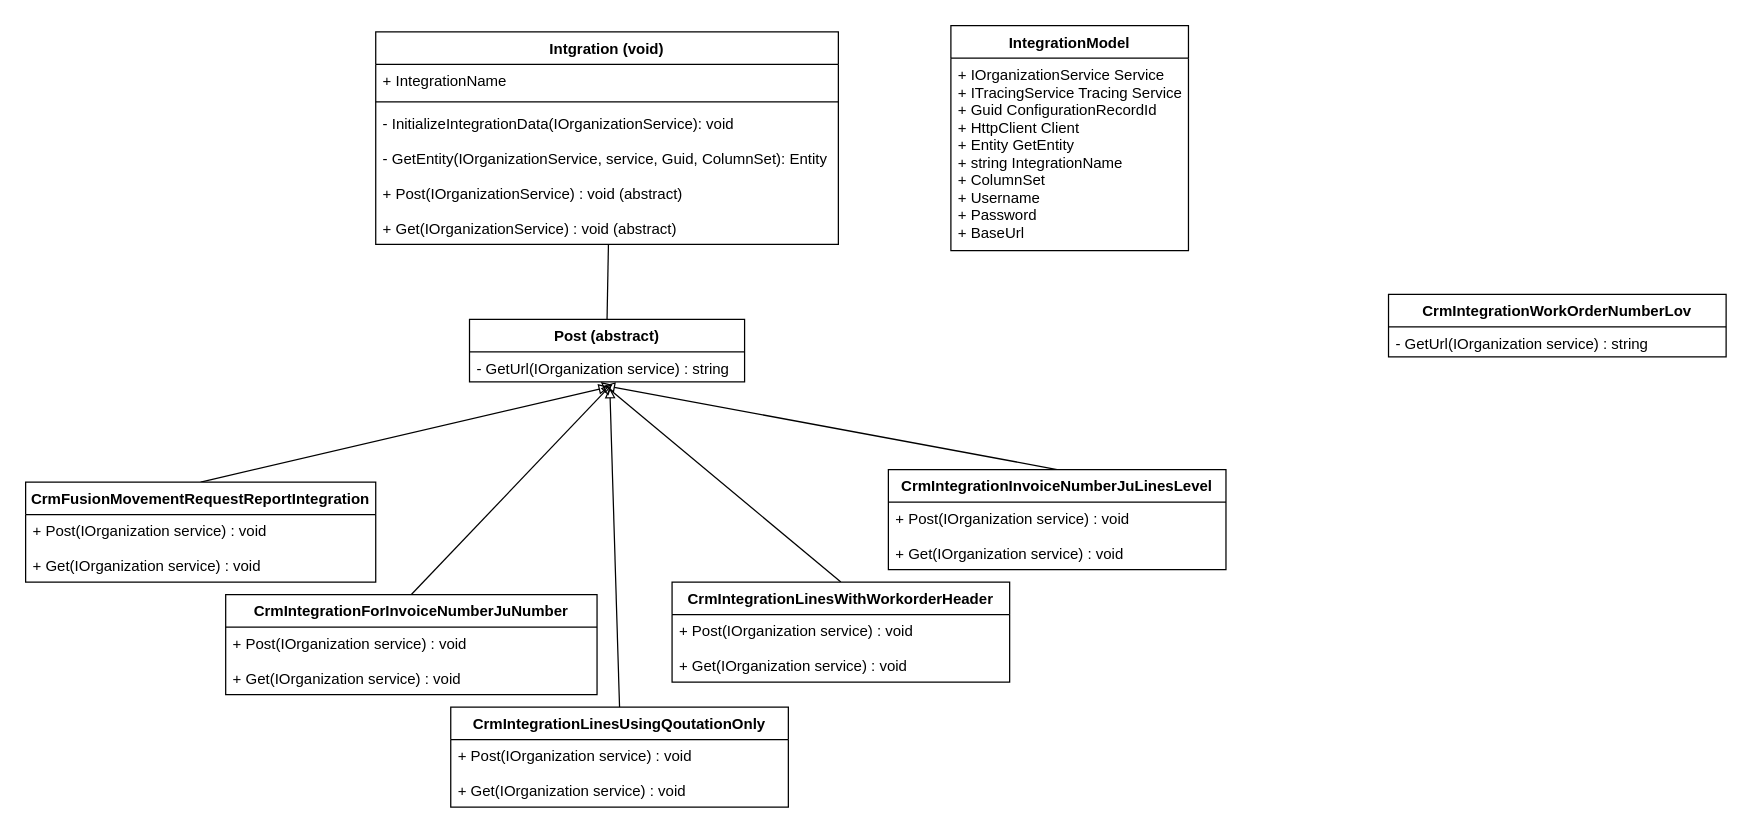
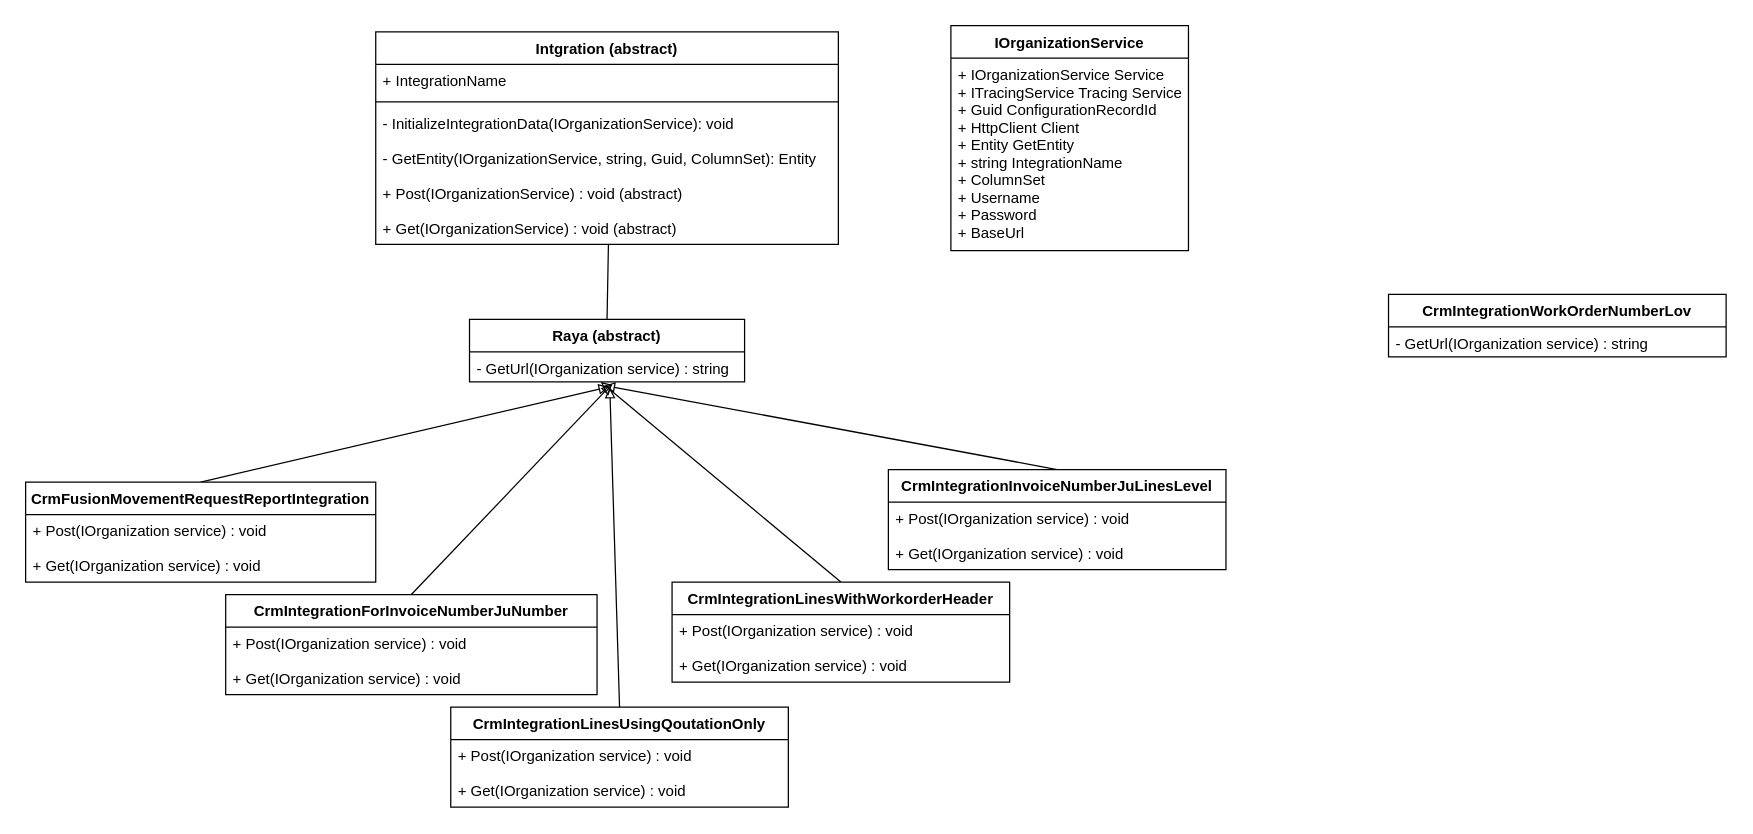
  <mxCell id="0" />
  <mxCell id="1" parent="0" />
- <mxCell id="2" value="Intgration (void)" style="swimlane;fontStyle=1;align=center;verticalAlign=top;childLayout=stackLayout;horizontal=1;startSize=26;horizontalStack=0;resizeParent=1;resizeParentMax=0;resizeLast=0;collapsible=1;marginBottom=0;" vertex="1" parent="1"><mxGeometry x="300" y="25" width="370" height="170" as="geometry" /></mxCell>
+ <mxCell id="2" value="Intgration (abstract)" style="swimlane;fontStyle=1;align=center;verticalAlign=top;childLayout=stackLayout;horizontal=1;startSize=26;horizontalStack=0;resizeParent=1;resizeParentMax=0;resizeLast=0;collapsible=1;marginBottom=0;" vertex="1" parent="1"><mxGeometry x="300" y="25" width="370" height="170" as="geometry" /></mxCell>
  <mxCell id="3" value="+ IntegrationName " style="text;strokeColor=none;fillColor=none;align=left;verticalAlign=top;spacingLeft=4;spacingRight=4;overflow=hidden;rotatable=0;points=[[0,0.5],[1,0.5]];portConstraint=eastwest;" vertex="1" parent="2"><mxGeometry y="26" width="370" height="26" as="geometry" /></mxCell>
  <mxCell id="4" value="" style="line;strokeWidth=1;fillColor=none;align=left;verticalAlign=middle;spacingTop=-1;spacingLeft=3;spacingRight=3;rotatable=0;labelPosition=right;points=[];portConstraint=eastwest;" vertex="1" parent="2"><mxGeometry y="52" width="370" height="8" as="geometry" /></mxCell>
- <mxCell id="5" value="- InitializeIntegrationData(IOrganizationService): void&#10;&#10;- GetEntity(IOrganizationService, service, Guid, ColumnSet): Entity&#10;&#10;+ Post(IOrganizationService) : void (abstract)&#10;&#10;+ Get(IOrganizationService) : void (abstract)&#10;&#10;&#10;" style="text;strokeColor=none;fillColor=none;align=left;verticalAlign=top;spacingLeft=4;spacingRight=4;overflow=hidden;rotatable=0;points=[[0,0.5],[1,0.5]];portConstraint=eastwest;" vertex="1" parent="2"><mxGeometry y="60" width="370" height="110" as="geometry" /></mxCell>
- <mxCell id="6" value="IntegrationModel" style="swimlane;fontStyle=1;align=center;verticalAlign=top;childLayout=stackLayout;horizontal=1;startSize=26;horizontalStack=0;resizeParent=1;resizeParentMax=0;resizeLast=0;collapsible=1;marginBottom=0;" vertex="1" parent="1"><mxGeometry x="760" y="20" width="190" height="180" as="geometry" /></mxCell>
+ <mxCell id="5" value="- InitializeIntegrationData(IOrganizationService): void&#10;&#10;- GetEntity(IOrganizationService, string, Guid, ColumnSet): Entity&#10;&#10;+ Post(IOrganizationService) : void (abstract)&#10;&#10;+ Get(IOrganizationService) : void (abstract)&#10;&#10;&#10;" style="text;strokeColor=none;fillColor=none;align=left;verticalAlign=top;spacingLeft=4;spacingRight=4;overflow=hidden;rotatable=0;points=[[0,0.5],[1,0.5]];portConstraint=eastwest;" vertex="1" parent="2"><mxGeometry y="60" width="370" height="110" as="geometry" /></mxCell>
+ <mxCell id="6" value="IOrganizationService" style="swimlane;fontStyle=1;align=center;verticalAlign=top;childLayout=stackLayout;horizontal=1;startSize=26;horizontalStack=0;resizeParent=1;resizeParentMax=0;resizeLast=0;collapsible=1;marginBottom=0;" vertex="1" parent="1"><mxGeometry x="760" y="20" width="190" height="180" as="geometry" /></mxCell>
  <mxCell id="7" value="+ IOrganizationService Service&#10;+ ITracingService Tracing Service&#10;+ Guid ConfigurationRecordId&#10;+ HttpClient Client&#10;+ Entity GetEntity&#10;+ string IntegrationName&#10;+ ColumnSet&#10;+ Username&#10;+ Password&#10;+ BaseUrl" style="text;strokeColor=none;fillColor=none;align=left;verticalAlign=top;spacingLeft=4;spacingRight=4;overflow=hidden;rotatable=0;points=[[0,0.5],[1,0.5]];portConstraint=eastwest;" vertex="1" parent="6"><mxGeometry y="26" width="190" height="154" as="geometry" /></mxCell>
  <mxCell id="8" style="edgeStyle=none;rounded=0;orthogonalLoop=1;jettySize=auto;html=1;exitX=0.5;exitY=0;exitDx=0;exitDy=0;entryX=0.503;entryY=0.998;entryDx=0;entryDy=0;entryPerimeter=0;endArrow=none;endFill=0;" edge="1" parent="1" source="9" target="5"><mxGeometry relative="1" as="geometry" /></mxCell>
- <mxCell id="9" value="Post (abstract)" style="swimlane;fontStyle=1;align=center;verticalAlign=top;childLayout=stackLayout;horizontal=1;startSize=26;horizontalStack=0;resizeParent=1;resizeParentMax=0;resizeLast=0;collapsible=1;marginBottom=0;" vertex="1" parent="1"><mxGeometry x="375" y="255" width="220" height="50" as="geometry" /></mxCell>
+ <mxCell id="9" value="Raya (abstract)" style="swimlane;fontStyle=1;align=center;verticalAlign=top;childLayout=stackLayout;horizontal=1;startSize=26;horizontalStack=0;resizeParent=1;resizeParentMax=0;resizeLast=0;collapsible=1;marginBottom=0;" vertex="1" parent="1"><mxGeometry x="375" y="255" width="220" height="50" as="geometry" /></mxCell>
  <mxCell id="10" value="- GetUrl(IOrganization service) : string" style="text;strokeColor=none;fillColor=none;align=left;verticalAlign=top;spacingLeft=4;spacingRight=4;overflow=hidden;rotatable=0;points=[[0,0.5],[1,0.5]];portConstraint=eastwest;" vertex="1" parent="9"><mxGeometry y="26" width="220" height="24" as="geometry" /></mxCell>
  <mxCell id="11" style="edgeStyle=none;rounded=0;orthogonalLoop=1;jettySize=auto;html=1;exitX=0.5;exitY=0;exitDx=0;exitDy=0;entryX=0.508;entryY=1.162;entryDx=0;entryDy=0;entryPerimeter=0;endArrow=block;endFill=0;" edge="1" parent="1" source="12" target="10"><mxGeometry relative="1" as="geometry" /></mxCell>
  <mxCell id="12" value="CrmFusionMovementRequestReportIntegration" style="swimlane;fontStyle=1;align=center;verticalAlign=top;childLayout=stackLayout;horizontal=1;startSize=26;horizontalStack=0;resizeParent=1;resizeParentMax=0;resizeLast=0;collapsible=1;marginBottom=0;" vertex="1" parent="1"><mxGeometry x="20" y="385" width="280" height="80" as="geometry" /></mxCell>
  <mxCell id="13" value="+ Post(IOrganization service) : void&#10;&#10;+ Get(IOrganization service) : void" style="text;strokeColor=none;fillColor=none;align=left;verticalAlign=top;spacingLeft=4;spacingRight=4;overflow=hidden;rotatable=0;points=[[0,0.5],[1,0.5]];portConstraint=eastwest;" vertex="1" parent="12"><mxGeometry y="26" width="280" height="54" as="geometry" /></mxCell>
  <mxCell id="14" style="edgeStyle=none;rounded=0;orthogonalLoop=1;jettySize=auto;html=1;exitX=0.5;exitY=0;exitDx=0;exitDy=0;entryX=0.518;entryY=1.07;entryDx=0;entryDy=0;entryPerimeter=0;endArrow=block;endFill=0;" edge="1" parent="1" source="15" target="10"><mxGeometry relative="1" as="geometry" /></mxCell>
  <mxCell id="15" value="CrmIntegrationForInvoiceNumberJuNumber" style="swimlane;fontStyle=1;align=center;verticalAlign=top;childLayout=stackLayout;horizontal=1;startSize=26;horizontalStack=0;resizeParent=1;resizeParentMax=0;resizeLast=0;collapsible=1;marginBottom=0;" vertex="1" parent="1"><mxGeometry x="180" y="475" width="297" height="80" as="geometry" /></mxCell>
  <mxCell id="16" value="+ Post(IOrganization service) : void&#10;&#10;+ Get(IOrganization service) : void" style="text;strokeColor=none;fillColor=none;align=left;verticalAlign=top;spacingLeft=4;spacingRight=4;overflow=hidden;rotatable=0;points=[[0,0.5],[1,0.5]];portConstraint=eastwest;" vertex="1" parent="15"><mxGeometry y="26" width="297" height="54" as="geometry" /></mxCell>
  <mxCell id="17" style="edgeStyle=none;rounded=0;orthogonalLoop=1;jettySize=auto;html=1;exitX=0.5;exitY=0;exitDx=0;exitDy=0;entryX=0.49;entryY=1.116;entryDx=0;entryDy=0;entryPerimeter=0;endArrow=block;endFill=0;" edge="1" parent="1" source="18" target="10"><mxGeometry relative="1" as="geometry" /></mxCell>
  <mxCell id="18" value="CrmIntegrationInvoiceNumberJuLinesLevel" style="swimlane;fontStyle=1;align=center;verticalAlign=top;childLayout=stackLayout;horizontal=1;startSize=26;horizontalStack=0;resizeParent=1;resizeParentMax=0;resizeLast=0;collapsible=1;marginBottom=0;" vertex="1" parent="1"><mxGeometry x="710" y="375" width="270" height="80" as="geometry" /></mxCell>
  <mxCell id="19" value="+ Post(IOrganization service) : void&#10;&#10;+ Get(IOrganization service) : void" style="text;strokeColor=none;fillColor=none;align=left;verticalAlign=top;spacingLeft=4;spacingRight=4;overflow=hidden;rotatable=0;points=[[0,0.5],[1,0.5]];portConstraint=eastwest;" vertex="1" parent="18"><mxGeometry y="26" width="270" height="54" as="geometry" /></mxCell>
  <mxCell id="20" style="edgeStyle=none;rounded=0;orthogonalLoop=1;jettySize=auto;html=1;exitX=0.5;exitY=0;exitDx=0;exitDy=0;entryX=0.51;entryY=1.185;entryDx=0;entryDy=0;entryPerimeter=0;endArrow=block;endFill=0;" edge="1" parent="1" source="21" target="10"><mxGeometry relative="1" as="geometry" /></mxCell>
  <mxCell id="21" value="CrmIntegrationLinesUsingQoutationOnly" style="swimlane;fontStyle=1;align=center;verticalAlign=top;childLayout=stackLayout;horizontal=1;startSize=26;horizontalStack=0;resizeParent=1;resizeParentMax=0;resizeLast=0;collapsible=1;marginBottom=0;" vertex="1" parent="1"><mxGeometry x="360" y="565" width="270" height="80" as="geometry" /></mxCell>
  <mxCell id="22" value="+ Post(IOrganization service) : void&#10;&#10;+ Get(IOrganization service) : void" style="text;strokeColor=none;fillColor=none;align=left;verticalAlign=top;spacingLeft=4;spacingRight=4;overflow=hidden;rotatable=0;points=[[0,0.5],[1,0.5]];portConstraint=eastwest;" vertex="1" parent="21"><mxGeometry y="26" width="270" height="54" as="geometry" /></mxCell>
  <mxCell id="23" style="edgeStyle=none;rounded=0;orthogonalLoop=1;jettySize=auto;html=1;exitX=0.5;exitY=0;exitDx=0;exitDy=0;endArrow=block;endFill=0;" edge="1" parent="1" source="24"><mxGeometry relative="1" as="geometry"><mxPoint x="480" y="305" as="targetPoint" /></mxGeometry></mxCell>
  <mxCell id="24" value="CrmIntegrationLinesWithWorkorderHeader" style="swimlane;fontStyle=1;align=center;verticalAlign=top;childLayout=stackLayout;horizontal=1;startSize=26;horizontalStack=0;resizeParent=1;resizeParentMax=0;resizeLast=0;collapsible=1;marginBottom=0;" vertex="1" parent="1"><mxGeometry x="537" y="465" width="270" height="80" as="geometry" /></mxCell>
  <mxCell id="25" value="+ Post(IOrganization service) : void&#10;&#10;+ Get(IOrganization service) : void" style="text;strokeColor=none;fillColor=none;align=left;verticalAlign=top;spacingLeft=4;spacingRight=4;overflow=hidden;rotatable=0;points=[[0,0.5],[1,0.5]];portConstraint=eastwest;" vertex="1" parent="24"><mxGeometry y="26" width="270" height="54" as="geometry" /></mxCell>
  <mxCell id="26" value="CrmIntegrationWorkOrderNumberLov" style="swimlane;fontStyle=1;align=center;verticalAlign=top;childLayout=stackLayout;horizontal=1;startSize=26;horizontalStack=0;resizeParent=1;resizeParentMax=0;resizeLast=0;collapsible=1;marginBottom=0;" vertex="1" parent="1"><mxGeometry x="1110" y="235" width="270" height="50" as="geometry" /></mxCell>
  <mxCell id="27" value="- GetUrl(IOrganization service) : string" style="text;strokeColor=none;fillColor=none;align=left;verticalAlign=top;spacingLeft=4;spacingRight=4;overflow=hidden;rotatable=0;points=[[0,0.5],[1,0.5]];portConstraint=eastwest;" vertex="1" parent="26"><mxGeometry y="26" width="270" height="24" as="geometry" /></mxCell>
